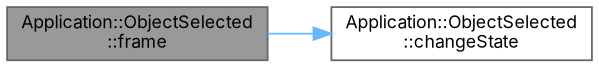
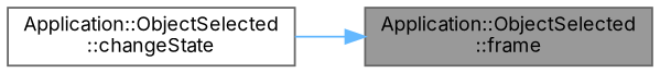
  digraph {
    rankdir=LR
    fontname=Inter
    node [fontname=Inter fontsize=10 shape=box style=filled]
    n1 [color=gray40 fillcolor=grey60 fontcolor=black height=0.2 label="Application::ObjectSelected\l::frame" width=0.4]
    n2 [color=grey40 fillcolor=white height=0.2 label="Application::ObjectSelected\l::changeState" width=0.4]
-   n1 -> n2 [color=steelblue1 fontname=Inter fontsize=10 labelfontname=Helvetica labelfontsize=10 style=solid]
+   n2 -> n1 [color=steelblue1 fontname=Inter fontsize=10 labelfontname=Helvetica labelfontsize=10 style=solid]
  }
